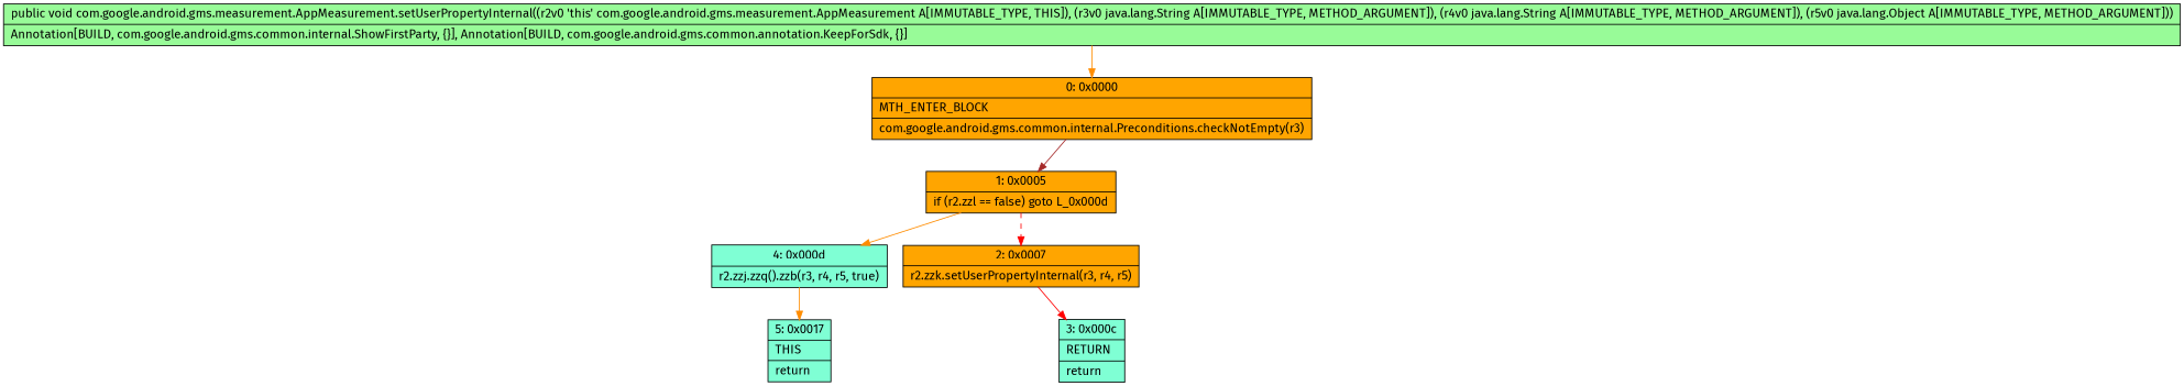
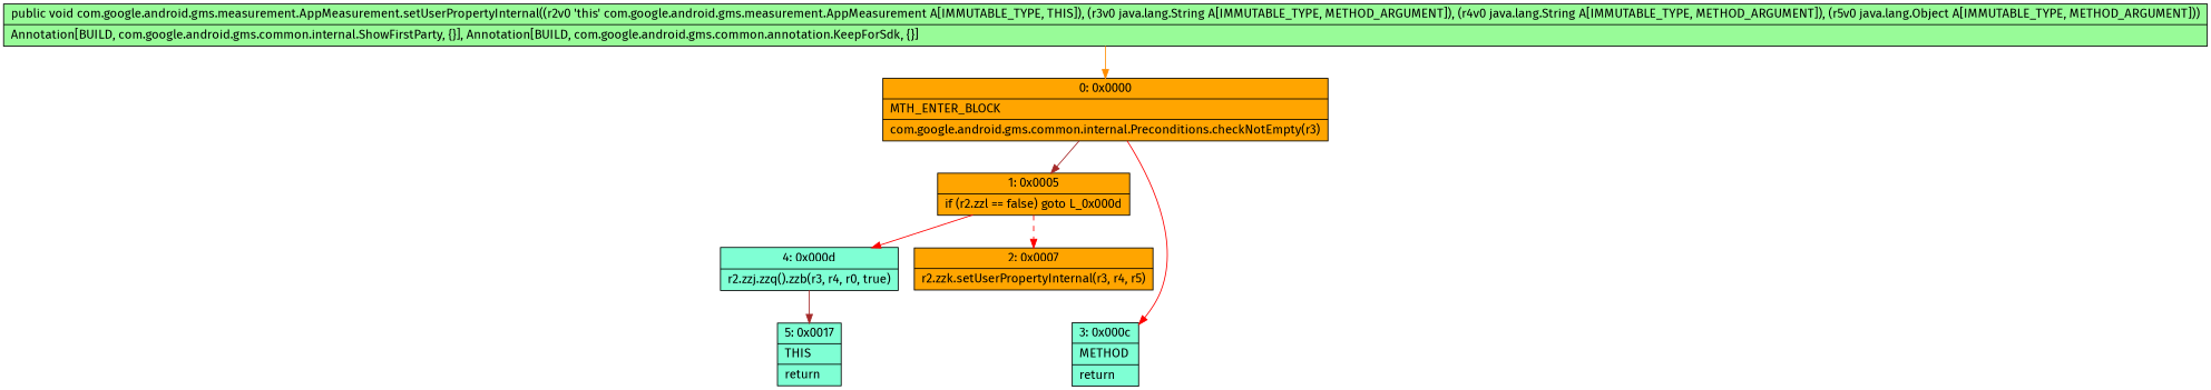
  digraph {
    fontname="Fira Sans"
    node [fillcolor=orange fontname="Fira Sans" shape=record style=filled]
    edge [color=brown fontname="Fira Sans"]
    n1 [label="{0\:\ 0x0000|MTH_ENTER_BLOCK\l|com.google.android.gms.common.internal.Preconditions.checkNotEmpty(r3)\l}"]
    n2 [label="{1\:\ 0x0005|if (r2.zzl == false) goto L_0x000d\l}"]
    n3 [label="{2\:\ 0x0007|r2.zzk.setUserPropertyInternal(r3, r4, r5)\l}"]
-   n4 [fillcolor=aquamarine label="{4\:\ 0x000d|r2.zzj.zzq().zzb(r3, r4, r5, true)\l}"]
-   n5 [fillcolor=aquamarine label="{3\:\ 0x000c|RETURN\l|return\l}"]
+   n4 [fillcolor=aquamarine label="{4\:\ 0x000d|r2.zzj.zzq().zzb(r3, r4, r0, true)\l}"]
+   n5 [fillcolor=aquamarine label="{3\:\ 0x000c|METHOD\l|return\l}"]
    n6 [fillcolor=aquamarine label="{5\:\ 0x0017|THIS\l|return\l}"]
    n7 [fillcolor=palegreen label="{public void com.google.android.gms.measurement.AppMeasurement.setUserPropertyInternal((r2v0 'this' com.google.android.gms.measurement.AppMeasurement A[IMMUTABLE_TYPE, THIS]), (r3v0 java.lang.String A[IMMUTABLE_TYPE, METHOD_ARGUMENT]), (r4v0 java.lang.String A[IMMUTABLE_TYPE, METHOD_ARGUMENT]), (r5v0 java.lang.Object A[IMMUTABLE_TYPE, METHOD_ARGUMENT]))  | Annotation[BUILD, com.google.android.gms.common.internal.ShowFirstParty, \{\}], Annotation[BUILD, com.google.android.gms.common.annotation.KeepForSdk, \{\}]\l}"]
    n1 -> n2
    n2 -> n3 [color=red style=dashed]
-   n2 -> n4 [color=darkorange]
-   n3 -> n5 [color=red]
-   n4 -> n6 [color=darkorange]
+   n2 -> n4 [color=red]
+   n1 -> n5 [color=red]
+   n4 -> n6
    n7 -> n1 [color=darkorange]
  }
